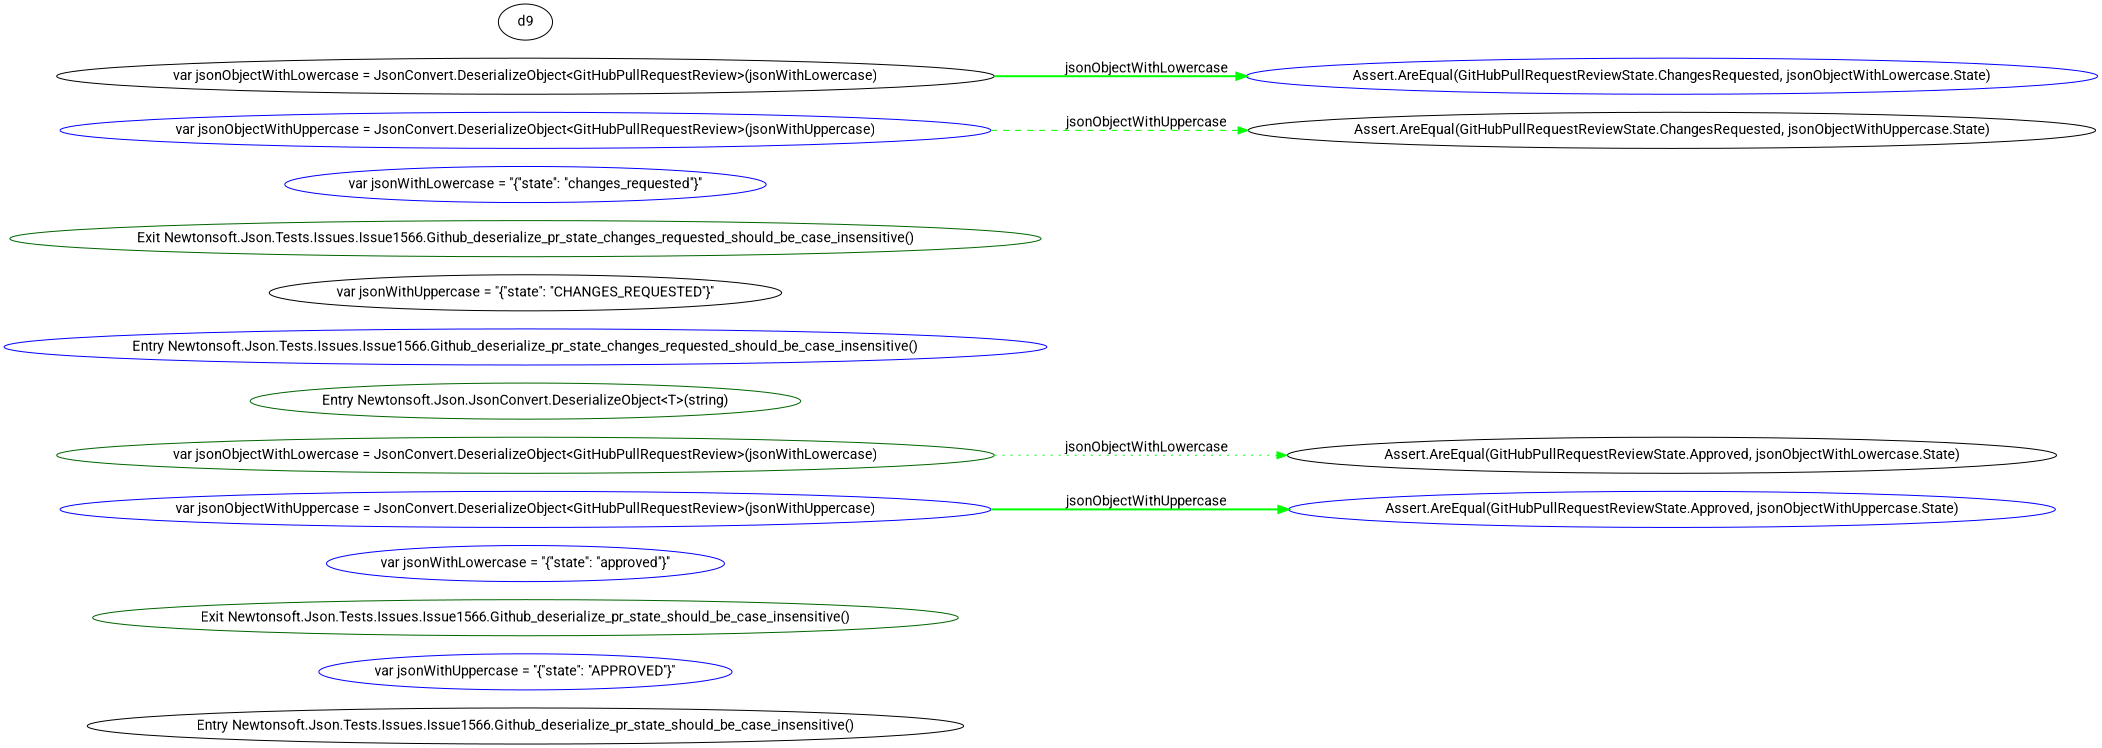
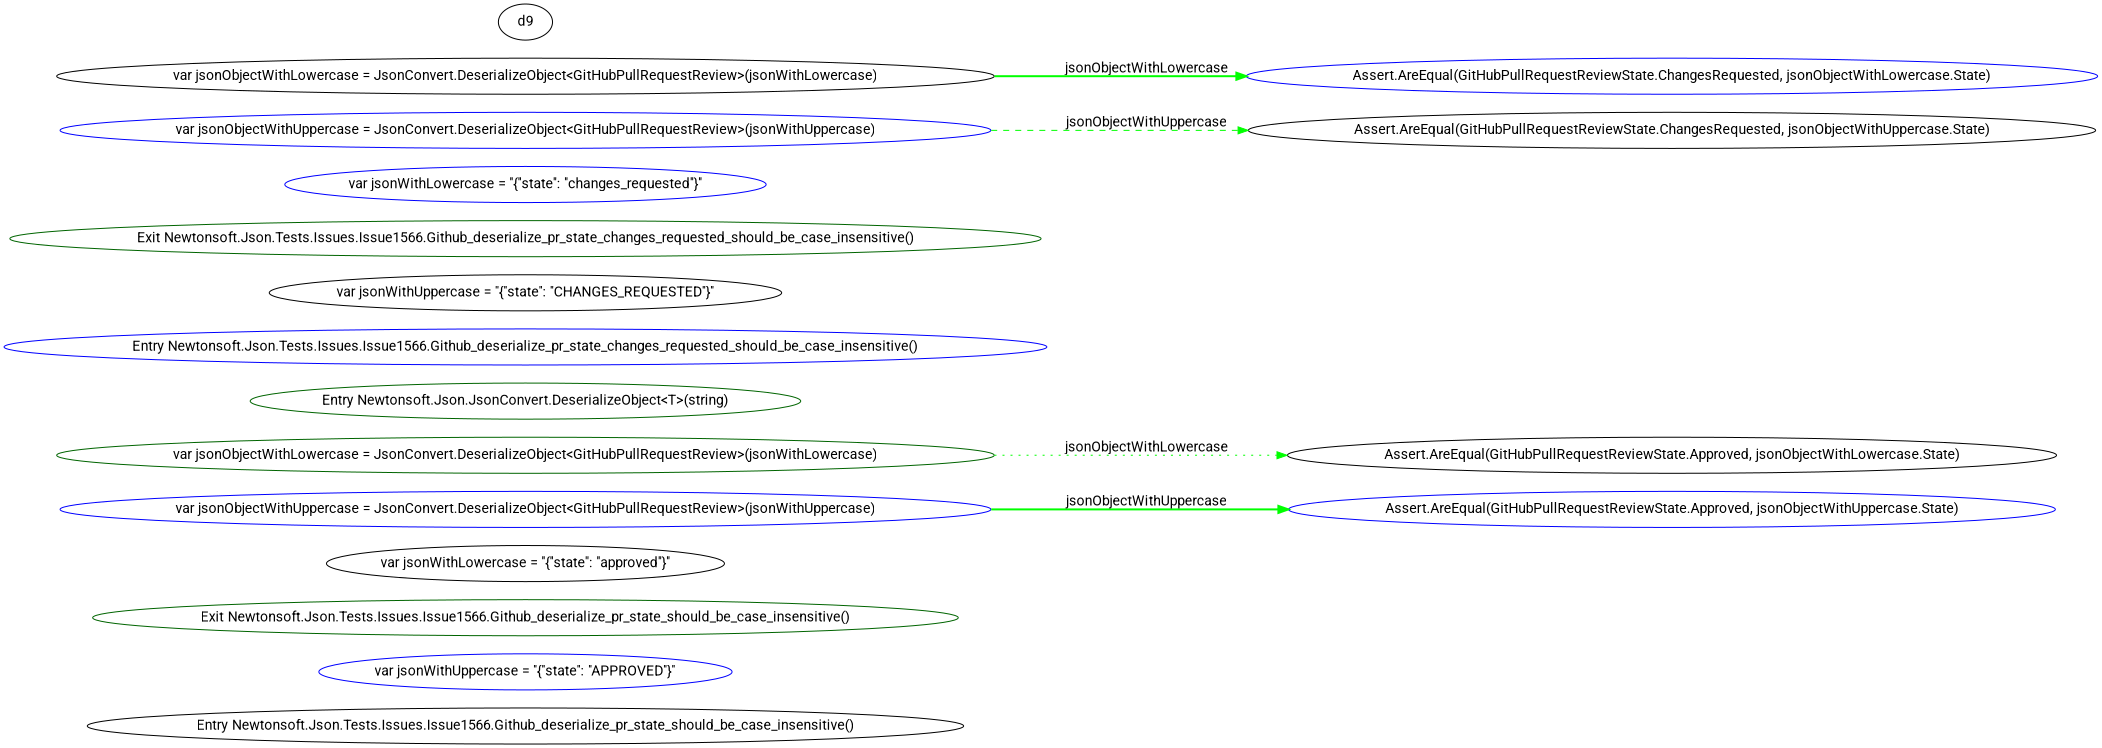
  digraph {
    rankdir=LR
    fontname=Roboto
    node [cluster="Newtonsoft.Json.Tests.Issues.Issue1566.Github_deserialize_pr_state_should_be_case_insensitive()" color=black community=0 file="Issue1566.cs.dot" span="44-44" fontname=Roboto]
    edge [color=green style=bold fontname=Roboto]
    n1 [label="Entry Newtonsoft.Json.Tests.Issues.Issue1566.Github_deserialize_pr_state_should_be_case_insensitive()" prediction=0]
    n2 [color=blue label="var jsonWithUppercase = ''{\''state\'': \''APPROVED\''}''" prediction=1 span="47-47"]
    n3 [color=darkgreen label="Exit Newtonsoft.Json.Tests.Issues.Issue1566.Github_deserialize_pr_state_should_be_case_insensitive()" prediction=2]
-   n4 [color=blue label="var jsonWithLowercase = ''{\''state\'': \''approved\''}''" prediction=3 span="48-48"]
+   n4 [label="var jsonWithLowercase = ''{\''state\'': \''approved\''}''" prediction=3 span="48-48"]
    n5 [color=blue label="var jsonObjectWithUppercase = JsonConvert.DeserializeObject<GitHubPullRequestReview>(jsonWithUppercase)" prediction=4 span="51-51"]
    n6 [color=blue label="Assert.AreEqual(GitHubPullRequestReviewState.Approved, jsonObjectWithUppercase.State)" prediction=4 span="55-55"]
    n7 [color=darkgreen label="var jsonObjectWithLowercase = JsonConvert.DeserializeObject<GitHubPullRequestReview>(jsonWithLowercase)" prediction=5 span="52-52"]
    n8 [label="Assert.AreEqual(GitHubPullRequestReviewState.Approved, jsonObjectWithLowercase.State)" prediction=5 span="56-56"]
    n9 [cluster="Newtonsoft.Json.JsonConvert.DeserializeObject<T>(string)" label="Entry Newtonsoft.Json.JsonConvert.DeserializeObject<T>(string)" span="703-703" color=darkgreen community=""]
    n10 [cluster="Newtonsoft.Json.Tests.Issues.Issue1566.Github_deserialize_pr_state_changes_requested_should_be_case_insensitive()" color=blue label="Entry Newtonsoft.Json.Tests.Issues.Issue1566.Github_deserialize_pr_state_changes_requested_should_be_case_insensitive()" prediction=8 span="60-60"]
    n11 [cluster="Newtonsoft.Json.Tests.Issues.Issue1566.Github_deserialize_pr_state_changes_requested_should_be_case_insensitive()" label="var jsonWithUppercase = ''{\''state\'': \''CHANGES_REQUESTED\''}''" prediction=9 span="63-63"]
    n12 [cluster="Newtonsoft.Json.Tests.Issues.Issue1566.Github_deserialize_pr_state_changes_requested_should_be_case_insensitive()" color=darkgreen label="Exit Newtonsoft.Json.Tests.Issues.Issue1566.Github_deserialize_pr_state_changes_requested_should_be_case_insensitive()" prediction=10 span="60-60"]
    n13 [cluster="Newtonsoft.Json.Tests.Issues.Issue1566.Github_deserialize_pr_state_changes_requested_should_be_case_insensitive()" color=blue label="var jsonWithLowercase = ''{\''state\'': \''changes_requested\''}''" prediction=11 span="64-64"]
    n14 [cluster="Newtonsoft.Json.Tests.Issues.Issue1566.Github_deserialize_pr_state_changes_requested_should_be_case_insensitive()" color=blue label="var jsonObjectWithUppercase = JsonConvert.DeserializeObject<GitHubPullRequestReview>(jsonWithUppercase)" prediction=12 span="67-67"]
    n15 [cluster="Newtonsoft.Json.Tests.Issues.Issue1566.Github_deserialize_pr_state_changes_requested_should_be_case_insensitive()" label="Assert.AreEqual(GitHubPullRequestReviewState.ChangesRequested, jsonObjectWithUppercase.State)" prediction=12 span="71-71"]
    n16 [cluster="Newtonsoft.Json.Tests.Issues.Issue1566.Github_deserialize_pr_state_changes_requested_should_be_case_insensitive()" label="var jsonObjectWithLowercase = JsonConvert.DeserializeObject<GitHubPullRequestReview>(jsonWithLowercase)" prediction=13 span="68-68"]
    n17 [cluster="Newtonsoft.Json.Tests.Issues.Issue1566.Github_deserialize_pr_state_changes_requested_should_be_case_insensitive()" color=blue label="Assert.AreEqual(GitHubPullRequestReviewState.ChangesRequested, jsonObjectWithLowercase.State)" prediction=13 span="72-72"]
    d9 [cluster="" community="" file="" span=""]
    n5 -> n6 [label=jsonObjectWithUppercase]
    n7 -> n8 [label=jsonObjectWithLowercase style=dotted]
    n14 -> n15 [label=jsonObjectWithUppercase style=dashed]
    n16 -> n17 [label=jsonObjectWithLowercase]
  }
